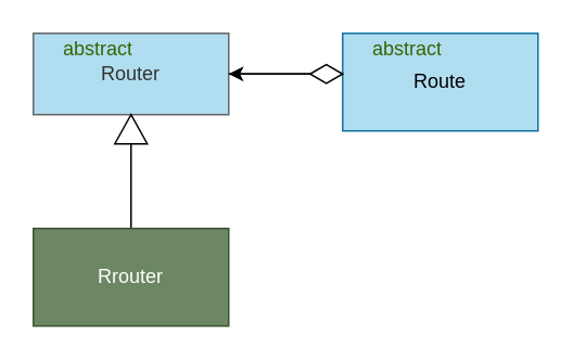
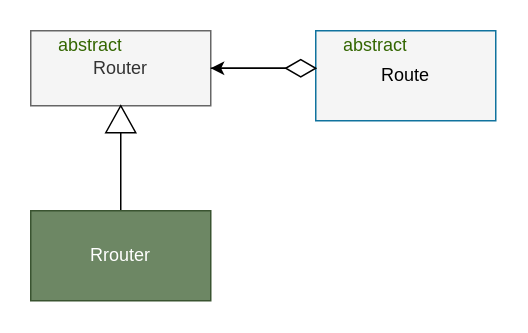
  <mxCell id="0" />
  <mxCell id="1" parent="0" />
  <mxCell id="2" value="" style="edgeStyle=none;html=1;fontColor=#000000;startArrow=none;" edge="1" parent="1" target="9"><mxGeometry relative="1" as="geometry"><mxPoint x="80" y="180" as="sourcePoint" /></mxGeometry></mxCell>
  <mxCell id="3" style="edgeStyle=none;html=1;fontColor=#000000;startArrow=none;" edge="1" parent="1" source="13"><mxGeometry relative="1" as="geometry"><mxPoint x="210" y="50" as="targetPoint" /></mxGeometry></mxCell>
- <mxCell id="4" value="Router" style="rounded=0;whiteSpace=wrap;html=1;fillColor=#b1ddf0;strokeColor=#666666;fontColor=#333333;" vertex="1" parent="1"><mxGeometry x="20" y="20" width="120" height="50" as="geometry" /></mxCell>
- <mxCell id="5" value="&lt;font color=&quot;#000000&quot;&gt;Route&lt;/font&gt;" style="rounded=0;whiteSpace=wrap;html=1;fillColor=#b1ddf0;strokeColor=#10739e;" vertex="1" parent="1"><mxGeometry x="210" y="20" width="120" height="60" as="geometry" /></mxCell>
+ <mxCell id="4" value="Router" style="rounded=0;whiteSpace=wrap;html=1;fillColor=#f5f5f5;strokeColor=#666666;fontColor=#333333;" vertex="1" parent="1"><mxGeometry x="20" y="20" width="120" height="50" as="geometry" /></mxCell>
+ <mxCell id="5" value="&lt;font color=&quot;#000000&quot;&gt;Route&lt;/font&gt;" style="rounded=0;whiteSpace=wrap;html=1;fillColor=#f5f5f5;strokeColor=#10739e;" vertex="1" parent="1"><mxGeometry x="210" y="20" width="120" height="60" as="geometry" /></mxCell>
  <mxCell id="6" value="" style="edgeStyle=none;html=1;fontColor=#000000;entryX=1;entryY=0.5;entryDx=0;entryDy=0;endArrow=none;" edge="1" parent="1" source="5"><mxGeometry relative="1" as="geometry"><mxPoint x="210" y="50" as="sourcePoint" /><mxPoint x="210" y="50" as="targetPoint" /></mxGeometry></mxCell>
  <mxCell id="7" style="edgeStyle=none;html=1;entryX=0.5;entryY=1;entryDx=0;entryDy=0;fontColor=#000000;startArrow=none;" edge="1" parent="1" source="14" target="4"><mxGeometry relative="1" as="geometry" /></mxCell>
  <mxCell id="8" style="edgeStyle=none;html=1;exitX=0.5;exitY=0;exitDx=0;exitDy=0;entryX=1;entryY=0.5;entryDx=0;entryDy=0;fontColor=#000000;" edge="1" parent="1" source="9" target="14"><mxGeometry relative="1" as="geometry" /></mxCell>
  <mxCell id="9" value="Rrouter" style="rounded=0;whiteSpace=wrap;html=1;fillColor=#6d8764;strokeColor=#3A5431;fontColor=#ffffff;" vertex="1" parent="1"><mxGeometry x="20" y="140" width="120" height="60" as="geometry" /></mxCell>
  <mxCell id="10" value="" style="edgeStyle=none;html=1;fontColor=#000000;endArrow=none;" edge="1" parent="1" source="4" target="13"><mxGeometry relative="1" as="geometry"><mxPoint x="210" y="50" as="targetPoint" /><mxPoint x="140" y="50" as="sourcePoint" /></mxGeometry></mxCell>
  <mxCell id="11" style="edgeStyle=none;html=1;entryX=1;entryY=0.5;entryDx=0;entryDy=0;fontColor=#000000;" edge="1" parent="1" source="13" target="4"><mxGeometry relative="1" as="geometry" /></mxCell>
  <mxCell id="12" value="*" style="edgeLabel;html=1;align=center;verticalAlign=middle;resizable=0;points=[];fontColor=#FFFFFF;" vertex="1" connectable="0" parent="11"><mxGeometry x="0.757" y="-1" relative="1" as="geometry"><mxPoint y="16" as="offset" /></mxGeometry></mxCell>
  <mxCell id="13" value="" style="html=1;whiteSpace=wrap;aspect=fixed;shape=isoRectangle;fontColor=#000000;" vertex="1" parent="1"><mxGeometry x="190" y="39" width="20" height="12" as="geometry" /></mxCell>
  <mxCell id="14" value="" style="triangle;whiteSpace=wrap;html=1;fontColor=#000000;direction=north;" vertex="1" parent="1"><mxGeometry x="70" y="70" width="20" height="18" as="geometry" /></mxCell>
  <mxCell id="15" value="&lt;font color=&quot;#336600&quot;&gt;abstract&lt;/font&gt;" style="text;html=1;fillColor=none;align=center;verticalAlign=middle;whiteSpace=wrap;overflow=hidden;strokeWidth=0;" vertex="1" parent="1"><mxGeometry x="20" y="20" width="80" height="20" as="geometry" /></mxCell>
  <mxCell id="16" value="&lt;font color=&quot;#336600&quot;&gt;abstract&lt;/font&gt;" style="text;html=1;fillColor=none;align=center;verticalAlign=middle;whiteSpace=wrap;overflow=hidden;strokeWidth=0;" vertex="1" parent="1"><mxGeometry x="210" y="20" width="80" height="20" as="geometry" /></mxCell>
